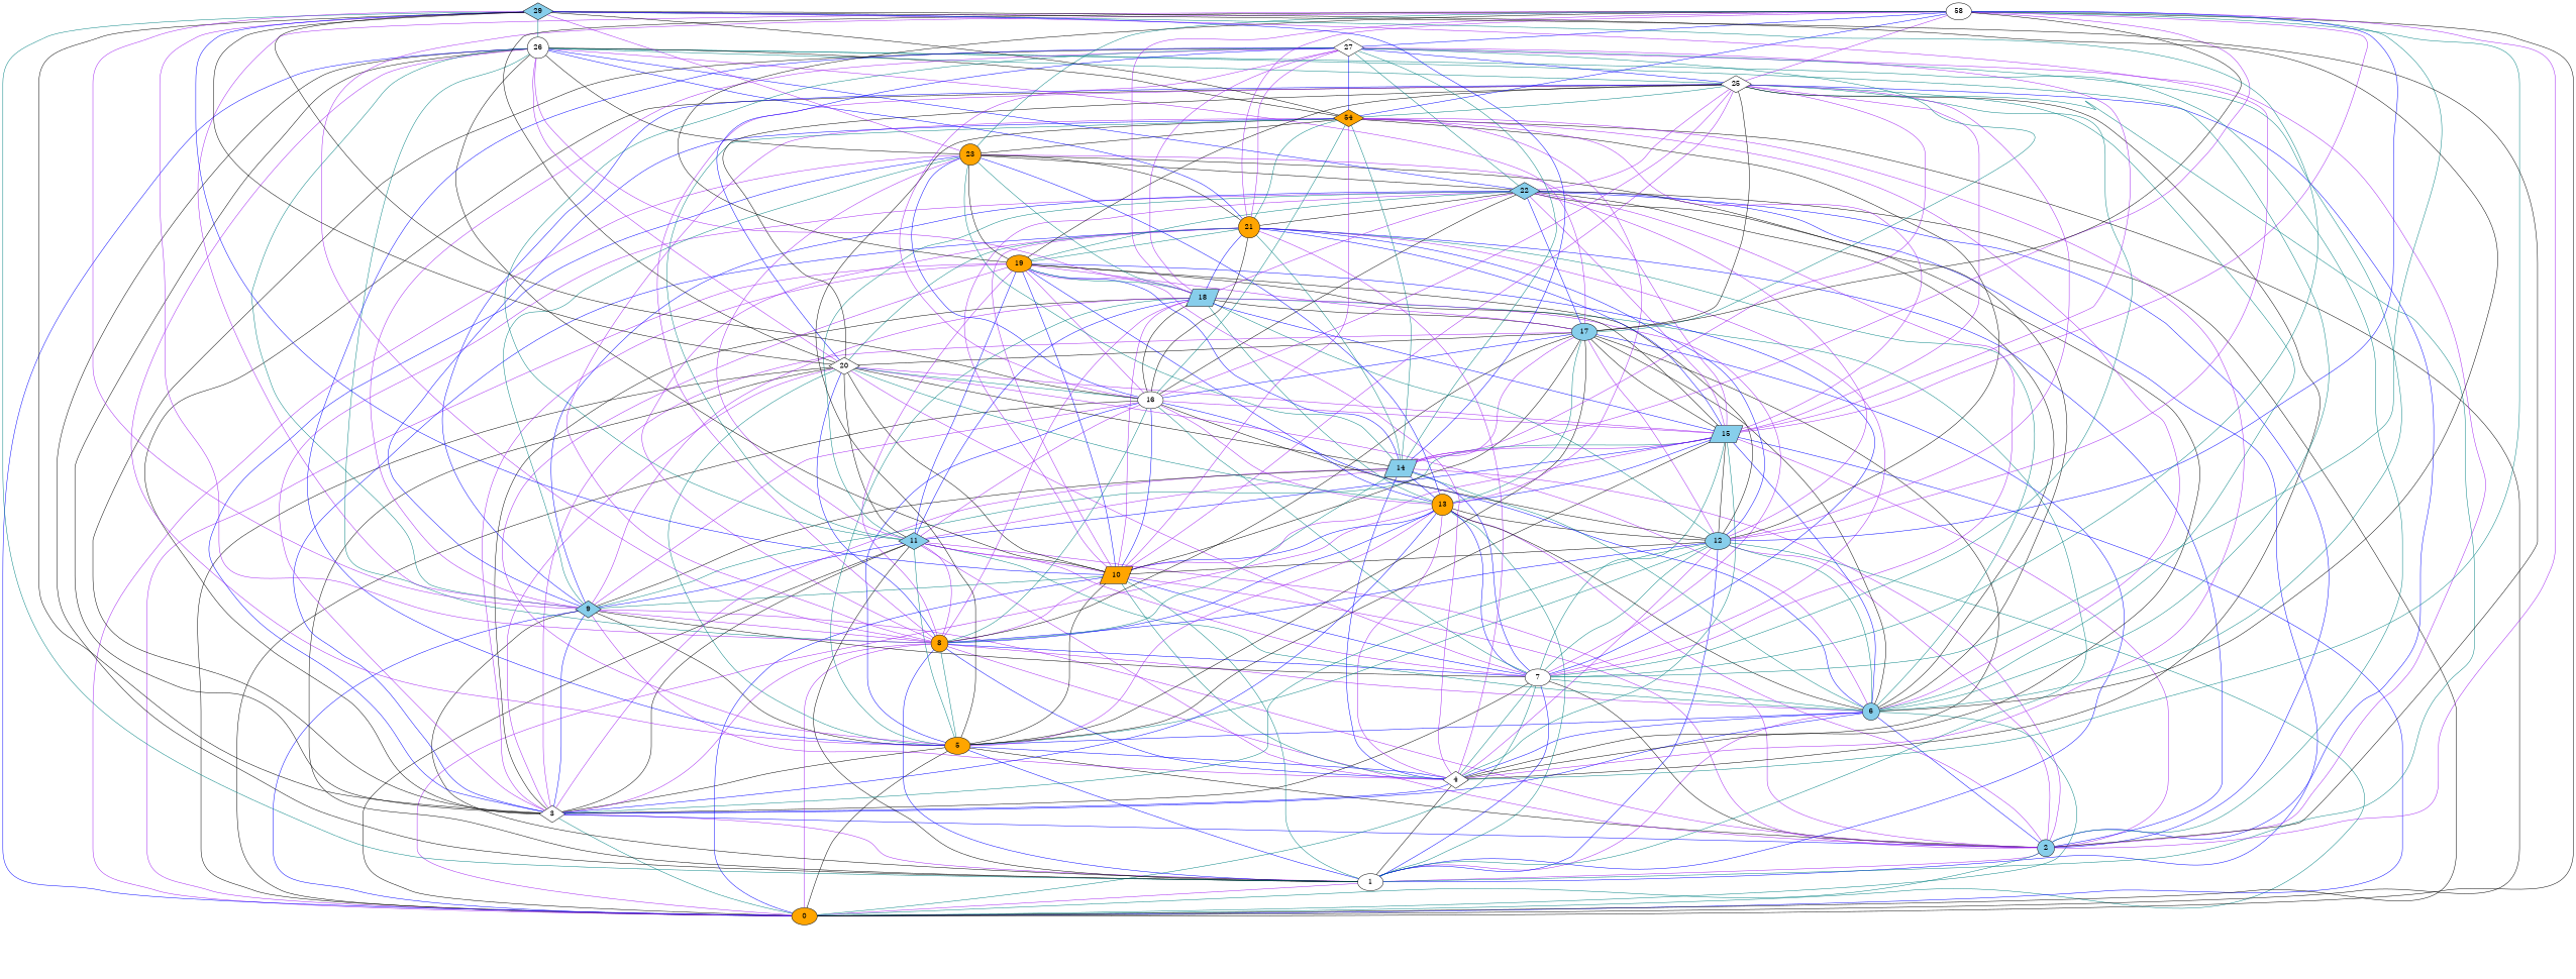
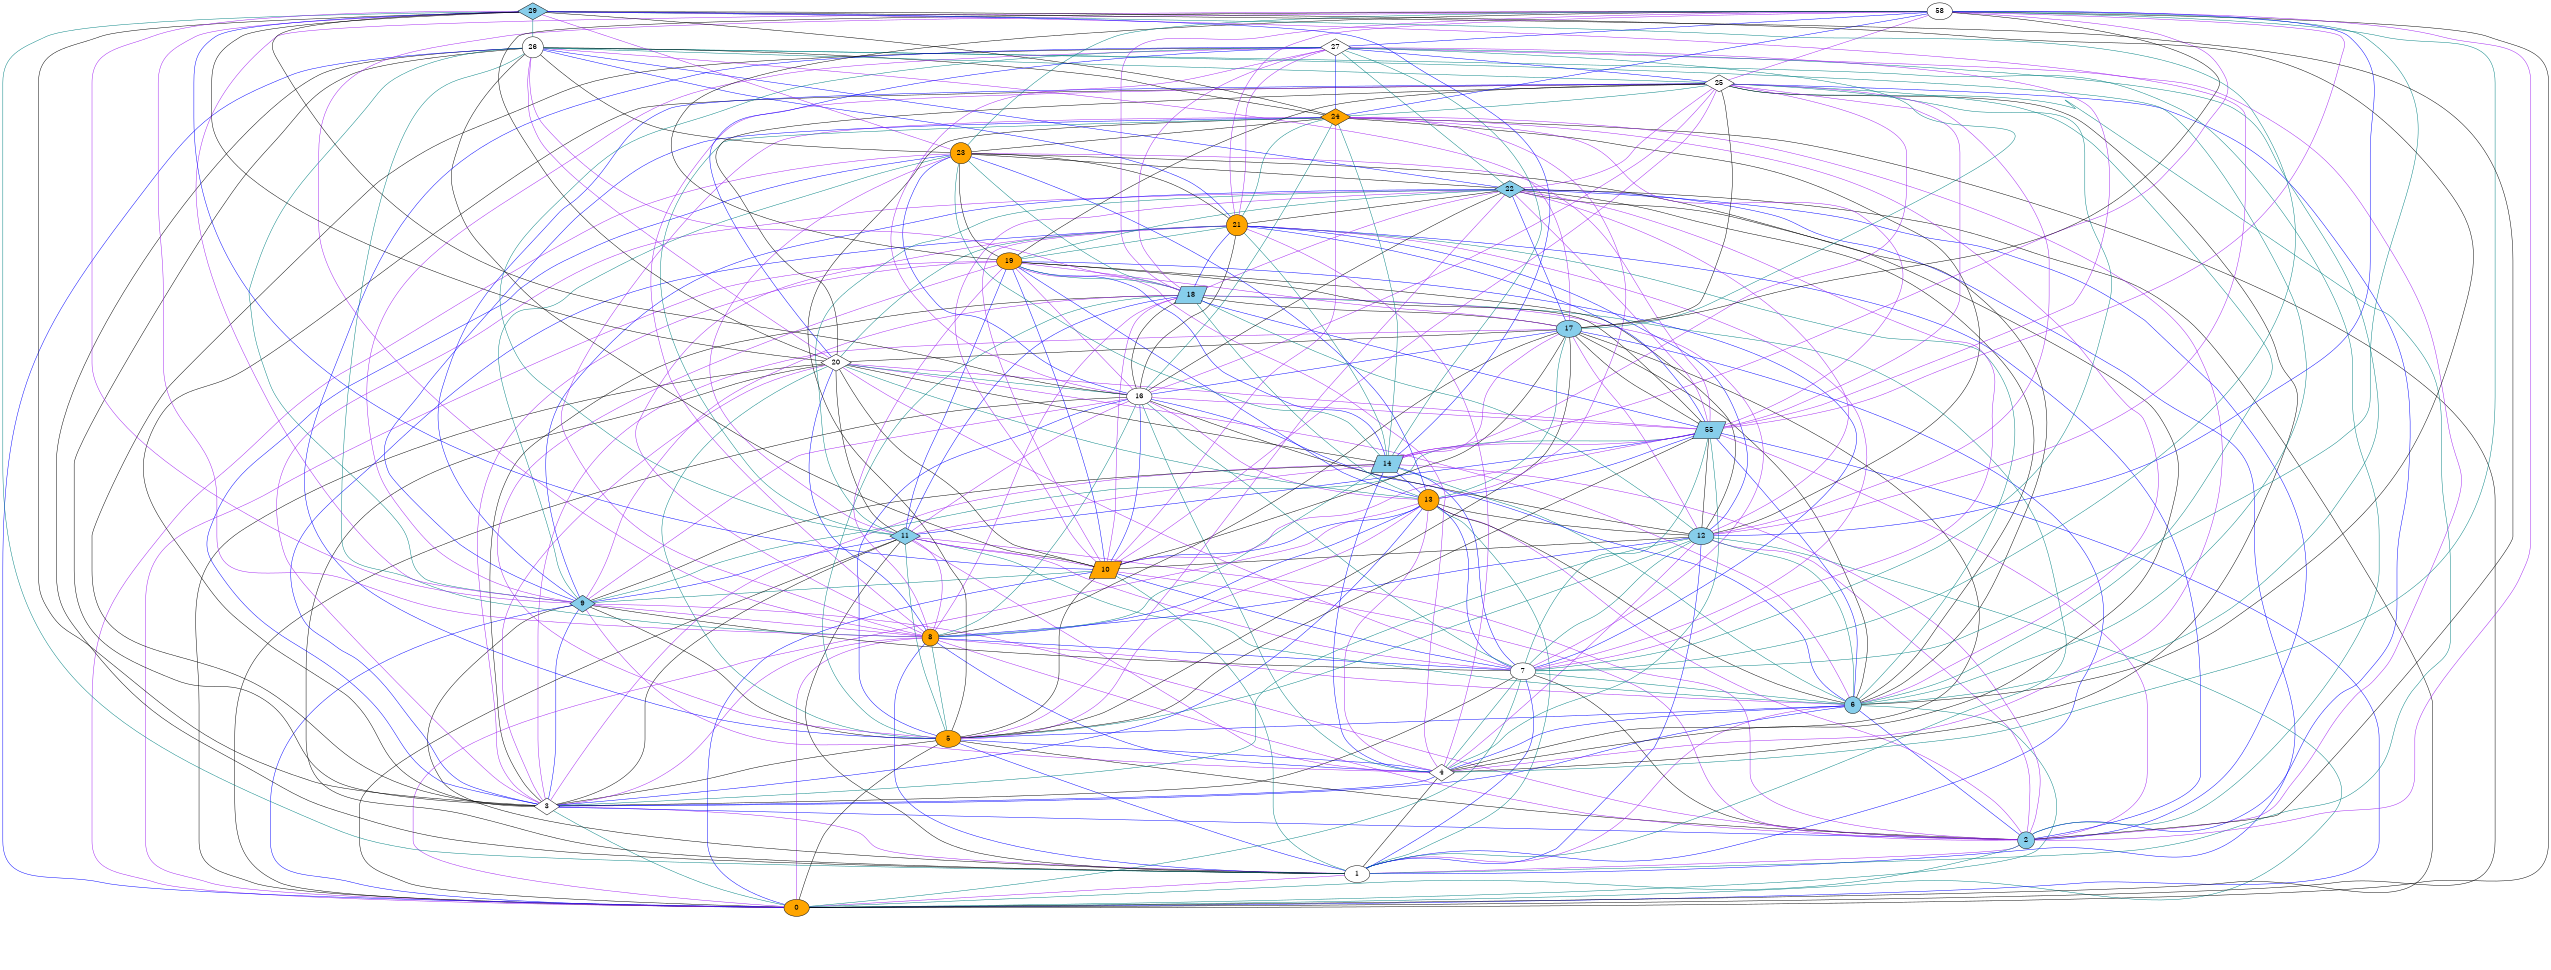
  graph {
    node [fillcolor=skyblue shape=diamond style=filled]
    edge [color=purple]
    1 [fillcolor=white shape=ellipse]
    0 [fillcolor=orange shape=ellipse]
    2 [shape=circle]
    3 [fillcolor=white]
    4 [fillcolor=white]
    5 [fillcolor=orange shape=ellipse]
    6 [shape=circle]
    7 [fillcolor=white shape=ellipse]
    8 [fillcolor=orange shape=circle]
    9
    10 [fillcolor=orange shape=parallelogram]
    11
    12 [shape=ellipse]
    13 [fillcolor=orange shape=circle]
    14 [shape=parallelogram]
-   15 [shape=parallelogram]
+   15 [shape=parallelogram label=55]
    16 [fillcolor=white shape=ellipse]
    17 [shape=ellipse]
    20 [fillcolor=white]
    18 [shape=parallelogram]
    19 [fillcolor=orange shape=ellipse]
    21 [fillcolor=orange shape=circle]
    22
    23 [fillcolor=orange shape=circle]
-   24 [fillcolor=orange label=54]
+   24 [fillcolor=orange]
    25 [fillcolor=white]
    26 [fillcolor=white shape=circle]
    27 [fillcolor=white]
    n29 [fillcolor=white label=58 shape=ellipse]
    29
    1 -- 0
    2 -- 1
    2 -- 0 [color=teal]
    3 -- 1
    3 -- 0 [color=teal]
    3 -- 2 [color=blue]
    4 -- 1 [color=black]
    4 -- 3 [color=blue]
    5 -- 1 [color=blue]
    5 -- 0 [color=black]
    5 -- 2 [color=black]
    5 -- 3 [color=black]
    5 -- 4 [color=blue]
    6 -- 1
    6 -- 0 [color=teal]
    6 -- 2 [color=blue]
    6 -- 3 [color=blue]
    6 -- 4 [color=blue]
    6 -- 5 [color=blue]
    7 -- 1 [color=blue]
    7 -- 0 [color=teal]
    7 -- 2 [color=black]
    7 -- 3 [color=black]
    7 -- 4 [color=teal]
    7 -- 6 [color=teal]
    8 -- 1 [color=blue]
    8 -- 0
    8 -- 2
    8 -- 3
    8 -- 4 [color=blue]
    8 -- 5 [color=teal]
    8 -- 6
    8 -- 7 [color=blue]
    9 -- 1 [color=black]
    9 -- 0 [color=blue]
    9 -- 2
    9 -- 3 [color=blue]
    9 -- 4
    9 -- 5 [color=black]
    9 -- 7 [color=black]
    9 -- 8
    10 -- 1 [color=teal]
    10 -- 0 [color=blue]
    10 -- 2
-   10 -- 4 [color=teal]
+   16 -- 4 [color=teal]
    10 -- 5 [color=black]
    10 -- 7 [color=blue]
-   10 -- 8
    10 -- 9 [color=teal]
    11 -- 1 [color=black]
    11 -- 0 [color=black]
    11 -- 2
    11 -- 3 [color=black]
    11 -- 4
    11 -- 5 [color=teal]
    11 -- 6 [color=teal]
    11 -- 7
    11 -- 8
    11 -- 9 [color=blue]
    11 -- 10
    12 -- 1 [color=blue]
    12 -- 0 [color=teal]
    12 -- 2
    12 -- 3 [color=teal]
    12 -- 4
    12 -- 5 [color=teal]
    12 -- 6 [color=teal]
    12 -- 7 [color=teal]
    12 -- 8 [color=blue]
    12 -- 10 [color=black]
    13 -- 1 [color=teal]
    13 -- 0
    13 -- 2
    13 -- 3 [color=blue]
    13 -- 4
    13 -- 5
    13 -- 6 [color=black]
    13 -- 7 [color=blue]
    13 -- 8 [color=blue]
    13 -- 10 [color=blue]
    13 -- 12 [color=black]
    14 -- 2
    14 -- 3
    14 -- 4 [color=blue]
    14 -- 6 [color=teal]
    14 -- 7 [color=blue]
    14 -- 8 [color=teal]
    14 -- 9 [color=black]
    14 -- 11
    14 -- 13 [color=blue]
    15 -- 0 [color=blue]
    15 -- 2
    15 -- 4 [color=teal]
    15 -- 5 [color=black]
    15 -- 6 [color=blue]
    15 -- 7 [color=teal]
    15 -- 9 [color=teal]
    15 -- 10
    15 -- 11 [color=blue]
    15 -- 12 [color=black]
    15 -- 13 [color=blue]
    15 -- 14
    16 -- 0 [color=black]
    16 -- 5 [color=blue]
    16 -- 6 [color=blue]
    16 -- 7 [color=teal]
    16 -- 8 [color=teal]
    16 -- 9
    16 -- 10 [color=blue]
    16 -- 11
    16 -- 12 [color=black]
    16 -- 13
    16 -- 15
    17 -- 1 [color=blue]
    17 -- 3
    17 -- 4 [color=black]
    17 -- 5 [color=black]
    17 -- 6 [color=black]
    17 -- 8 [color=black]
    17 -- 10 [color=black]
    17 -- 12
    17 -- 13 [color=teal]
    17 -- 14
    17 -- 15 [color=black]
    17 -- 16 [color=blue]
    17 -- 20 [color=black]
    20 -- 1 [color=black]
    20 -- 0 [color=black]
    20 -- 3
    20 -- 5 [color=teal]
    20 -- 6
    20 -- 7
    20 -- 8 [color=blue]
    20 -- 10 [color=black]
    20 -- 11 [color=black]
    20 -- 13 [color=teal]
    20 -- 14 [color=black]
    20 -- 15
    20 -- 16 [color=teal]
    18 -- 1 [color=teal]
    18 -- 3 [color=black]
    18 -- 5 [color=teal]
    18 -- 7
    18 -- 8
    18 -- 9
    18 -- 10
    18 -- 11 [color=blue]
    18 -- 12 [color=teal]
    18 -- 13 [color=teal]
    18 -- 15 [color=blue]
    18 -- 16 [color=black]
    18 -- 17 [color=black]
    19 -- 0
    19 -- 3
    19 -- 4
    19 -- 5
    19 -- 7 [color=blue]
    19 -- 8
    19 -- 10 [color=blue]
    19 -- 11 [color=blue]
    19 -- 12 [color=black]
    19 -- 13 [color=blue]
    19 -- 14 [color=blue]
    19 -- 15 [color=black]
    19 -- 16
    19 -- 17
    19 -- 18 [color=teal]
    21 -- 2 [color=blue]
    21 -- 3 [color=blue]
    21 -- 4
    21 -- 6 [color=teal]
    21 -- 7
    21 -- 8
    21 -- 10
    21 -- 12 [color=blue]
    21 -- 14 [color=teal]
    21 -- 15 [color=blue]
    21 -- 16 [color=black]
    21 -- 20 [color=teal]
    21 -- 18 [color=blue]
    21 -- 19 [color=teal]
    22 -- 1 [color=blue]
    22 -- 0 [color=black]
    22 -- 2 [color=blue]
    22 -- 3
    22 -- 4 [color=black]
-   26 -- 5
+   22 -- 5
    22 -- 6 [color=black]
    22 -- 7
    22 -- 9 [color=blue]
    22 -- 10
    22 -- 11 [color=teal]
    22 -- 12
    22 -- 15
    22 -- 16 [color=black]
    22 -- 17 [color=blue]
    22 -- 18
    22 -- 19 [color=teal]
    22 -- 21 [color=black]
    23 -- 0
    23 -- 3 [color=blue]
    23 -- 6 [color=black]
    23 -- 9 [color=teal]
    23 -- 11
    23 -- 13 [color=blue]
    23 -- 14 [color=teal]
    23 -- 15
    23 -- 16 [color=blue]
    23 -- 18 [color=teal]
    23 -- 19 [color=black]
    23 -- 21 [color=black]
    23 -- 22 [color=black]
    24 -- 0 [color=black]
    24 -- 4
    24 -- 5 [color=black]
    24 -- 6
    24 -- 8
    24 -- 9 [color=blue]
    24 -- 10
    24 -- 11 [color=teal]
    24 -- 12 [color=black]
    24 -- 13
    24 -- 14 [color=teal]
    24 -- 15
    24 -- 16 [color=teal]
    24 -- 21 [color=teal]
    24 -- 23 [color=black]
    25 -- 1 [color=teal]
    25 -- 2 [color=blue]
    25 -- 3 [color=black]
    25 -- 4 [color=black]
    25 -- 6 [color=teal]
    25 -- 7 [color=teal]
    25 -- 8
    25 -- 9 [color=blue]
    25 -- 10
    25 -- 12
    25 -- 14
    25 -- 15
    25 -- 16
    25 -- 17 [color=black]
    25 -- 20 [color=black]
    25 -- 19 [color=black]
    25 -- 22
    25 -- 24 [color=teal]
    26 -- 1 [color=black]
    26 -- 0 [color=blue]
    26 -- 2 [color=teal]
    26 -- 3 [color=black]
    26 -- 6 [color=teal]
    26 -- 8 [color=teal]
    26 -- 9 [color=teal]
    26 -- 10 [color=black]
    26 -- 17
    26 -- 20
    26 -- 18
    26 -- 21 [color=blue]
    26 -- 22 [color=blue]
    26 -- 23 [color=black]
    26 -- 24 [color=black]
    26 -- 25 [color=teal]
    27 -- 2
    27 -- 3 [color=black]
    27 -- 5 [color=blue]
    27 -- 6 [color=teal]
    27 -- 9
    27 -- 11 [color=teal]
    27 -- 14 [color=teal]
    27 -- 15
    27 -- 16
    27 -- 17 [color=teal]
    27 -- 20 [color=blue]
    27 -- 18
    27 -- 21
    27 -- 22 [color=teal]
    27 -- 24 [color=blue]
    27 -- 25 [color=blue]
    n29 -- 0 [color=black]
    n29 -- 2
    n29 -- 4 [color=teal]
    n29 -- 7 [color=teal]
    n29 -- 8
    n29 -- 9
    n29 -- 12 [color=blue]
    n29 -- 14
    n29 -- 15
    n29 -- 17 [color=black]
    n29 -- 20 [color=black]
    n29 -- 18
    n29 -- 19 [color=black]
    n29 -- 21
    n29 -- 23 [color=teal]
    n29 -- 24 [color=blue]
    n29 -- 25
    n29 -- 27 [color=blue]
    29 -- 1 [color=teal]
    29 -- 2 [color=black]
    29 -- 3 [color=black]
    29 -- 6 [color=black]
    29 -- 7 [color=teal]
    29 -- 8
    29 -- 9
    29 -- 10 [color=blue]
    29 -- 12
    29 -- 14 [color=blue]
    29 -- 16 [color=black]
    29 -- 20 [color=black]
    29 -- 23
    29 -- 24 [color=black]
    29 -- 26 [color=teal]
  }
